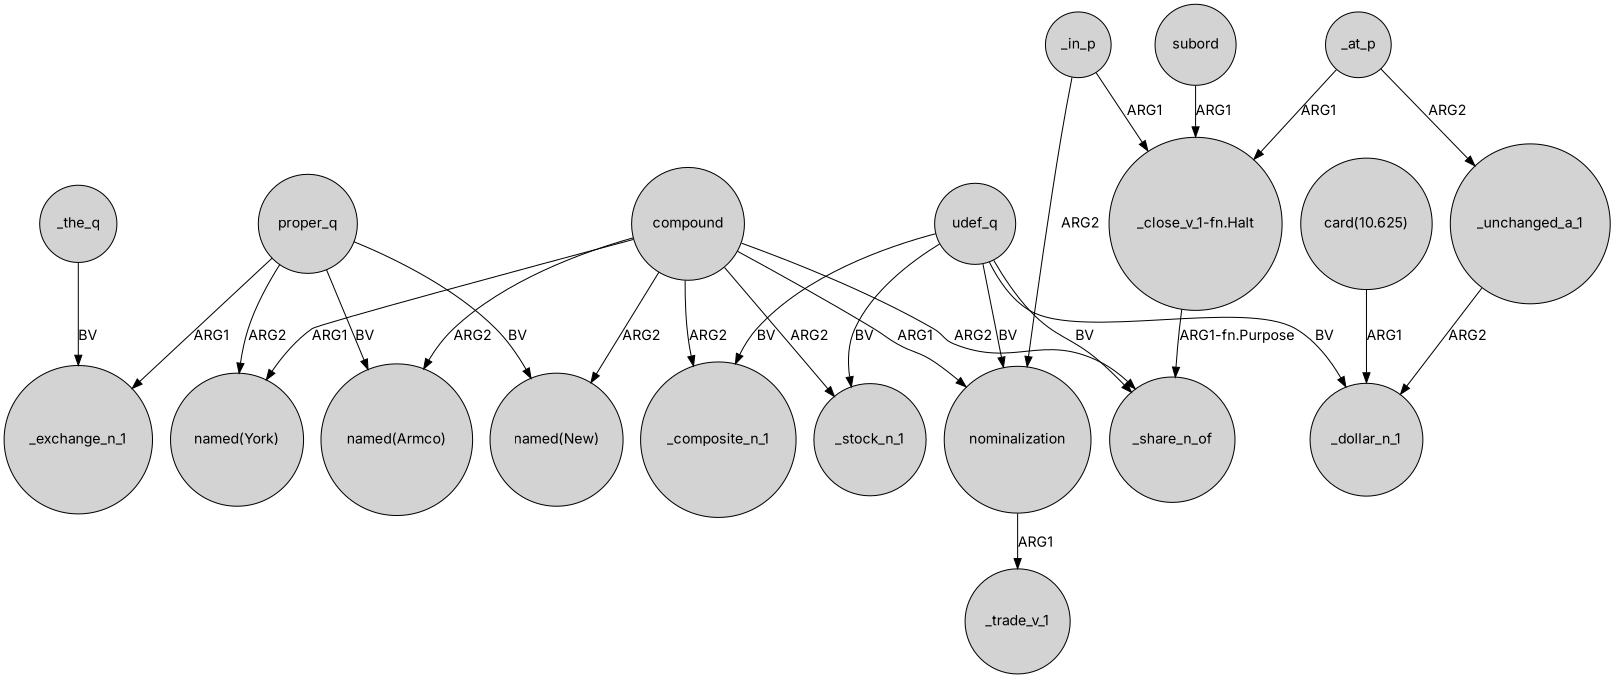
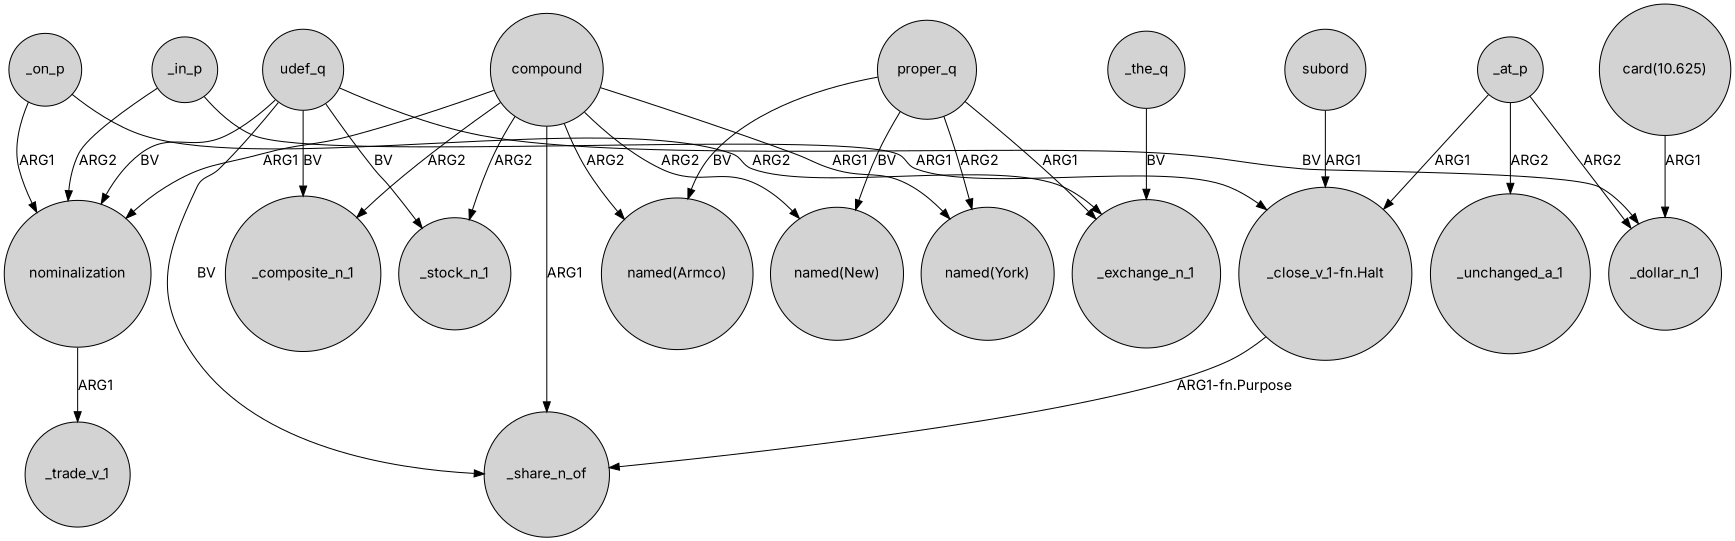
  digraph {
    fontname=Inter
    node [fontname=Inter shape=circle style=filled]
    edge [fontname=Inter]
+   _on_p
    nominalization
    _exchange_n_1
    _trade_v_1
    "card(10.625)"
    _dollar_n_1
    _in_p
    "_close_v_1-fn.Halt"
    _share_n_of
    subord
    compound
    "named(New)"
    "named(Armco)"
    "named(York)"
    _stock_n_1
    _composite_n_1
    proper_q
    udef_q
    _at_p
    _unchanged_a_1
    _the_q
+   _on_p -> nominalization [label=ARG1]
+   _on_p -> _exchange_n_1 [label=ARG2]
    nominalization -> _trade_v_1 [label=ARG1]
    "card(10.625)" -> _dollar_n_1 [label=ARG1]
    _in_p -> nominalization [label=ARG2]
    _in_p -> "_close_v_1-fn.Halt" [label=ARG1]
    "_close_v_1-fn.Halt" -> _share_n_of [label="ARG1-fn.Purpose"]
    subord -> "_close_v_1-fn.Halt" [label=ARG1]
    compound -> nominalization [label=ARG1]
-   compound -> _share_n_of [label=ARG2]
+   compound -> _share_n_of [label=ARG1]
    compound -> "named(New)" [label=ARG2]
    compound -> "named(Armco)" [label=ARG2]
    compound -> "named(York)" [label=ARG1]
    compound -> _stock_n_1 [label=ARG2]
    compound -> _composite_n_1 [label=ARG2]
    proper_q -> _exchange_n_1 [label=ARG1]
    proper_q -> "named(New)" [label=BV]
    proper_q -> "named(Armco)" [label=BV]
    proper_q -> "named(York)" [label=ARG2]
    udef_q -> nominalization [label=BV]
    udef_q -> _dollar_n_1 [label=BV]
    udef_q -> _share_n_of [label=BV]
    udef_q -> _stock_n_1 [label=BV]
    udef_q -> _composite_n_1 [label=BV]
-   _unchanged_a_1 -> _dollar_n_1 [label=ARG2]
+   _at_p -> _dollar_n_1 [label=ARG2]
    _at_p -> "_close_v_1-fn.Halt" [label=ARG1]
    _at_p -> _unchanged_a_1 [label=ARG2]
    _the_q -> _exchange_n_1 [label=BV]
  }
